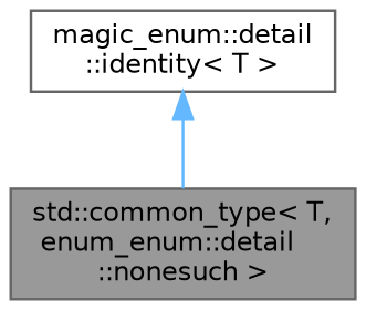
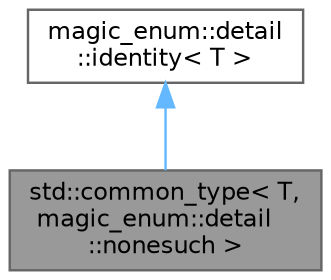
  digraph {
    node [color=gray40 fontname=Helvetica fontsize=10 shape=box style=filled]
-   n1 [fillcolor=grey60 fontcolor=black height=0.2 label="std::common_type\< T,\l enum_enum::detail\l::nonesuch \>" width=0.4]
+   n1 [fillcolor=grey60 fontcolor=black height=0.2 label="std::common_type\< T,\l magic_enum::detail\l::nonesuch \>" width=0.4]
    n2 [fillcolor=white height=0.2 label="magic_enum::detail\l::identity\< T \>" width=0.4]
    n2 -> n1 [color=steelblue1 dir=back fontname=Helvetica fontsize=10 labelfontname=Helvetica labelfontsize=10 style=solid]
  }
